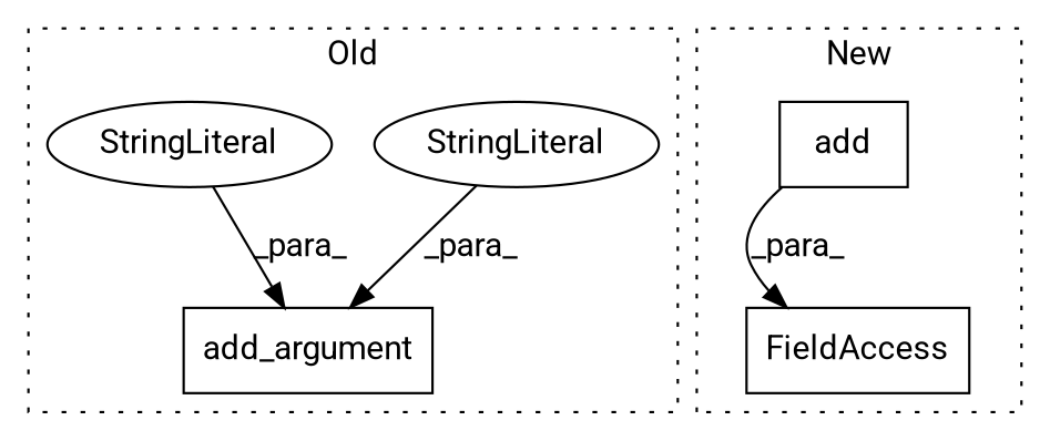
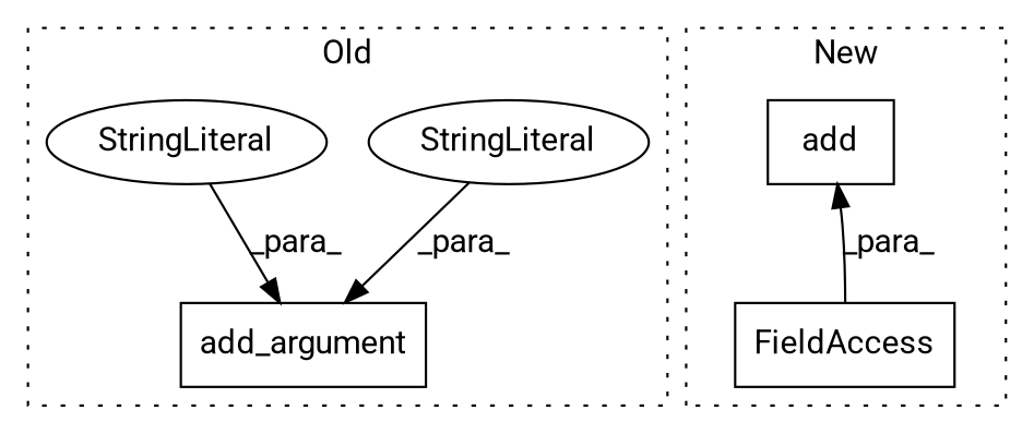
  digraph {
    fontname=Roboto
    node [a=32 fontname=Roboto shape=box]
    edge [fontname=Roboto]
    n1 [l="13,1" label=add_argument s="618,713"]
    n2 [a=45 l=33 label=StringLiteral s=655 shape=ellipse]
    n3 [a=45 l=5 label=StringLiteral s=649 shape=ellipse]
    n4 [l="5,1" label=add s="1519,1541"]
    n5 [a=22 l=4 label=FieldAccess s=1524]
    subgraph cluster_1 {
      label=Old
      style=dotted
      n1
      n2
      n3
    }
    subgraph cluster_2 {
      label=New
      style=dotted
      n4
      n5
    }
    n2 -> n1 [label=_para_]
    n3 -> n1 [label=_para_]
-   n4 -> n5 [label=_para_]
+   n5 -> n4 [label=_para_]
  }
